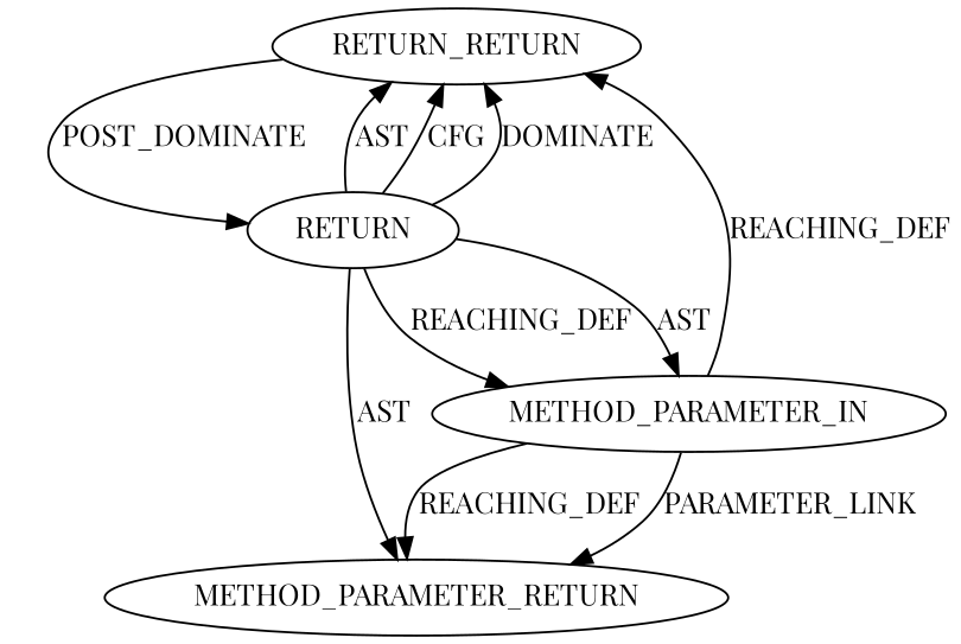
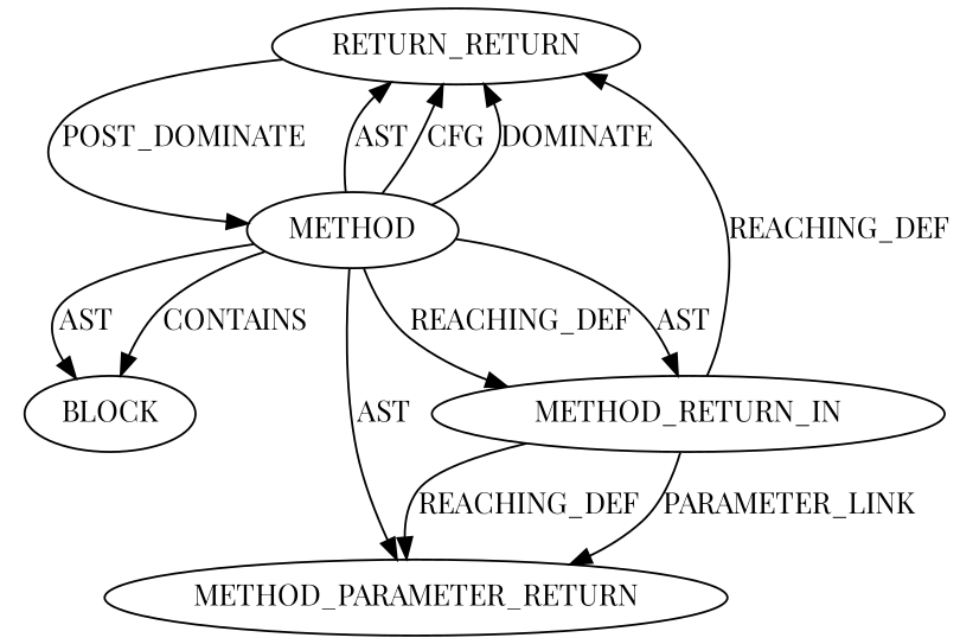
  digraph {
    fontname="Playfair Display"
    node [CODE="<empty>" EVALUATION_STRATEGY=BY_VALUE ORDER=1 TYPE_FULL_NAME=ANY fontname="Playfair Display"]
    edge [fontname="Playfair Display"]
    n1 [CODE=RET ORDER=2 label=RETURN_RETURN]
-   n2 [AST_PARENT_FULL_NAME="<global>" AST_PARENT_TYPE=NAMESPACE_BLOCK FILENAME="<empty>" FULL_NAME=ceph_con_reset_session IS_EXTERNAL=true NAME=ceph_con_reset_session ORDER=0 label=RETURN EVALUATION_STRATEGY="" TYPE_FULL_NAME=""]
+   n2 [AST_PARENT_FULL_NAME="<global>" AST_PARENT_TYPE=NAMESPACE_BLOCK FILENAME="<empty>" FULL_NAME=ceph_con_reset_session IS_EXTERNAL=true NAME=ceph_con_reset_session ORDER=0 label=METHOD EVALUATION_STRATEGY="" TYPE_FULL_NAME=""]
+   n3 [ARGUMENT_INDEX=1 label=BLOCK EVALUATION_STRATEGY=""]
    n4 [CODE=p1 INDEX=1 IS_VARIADIC=false NAME=p1 label=METHOD_PARAMETER_RETURN]
-   n5 [CODE=p1 INDEX=1 IS_VARIADIC=false NAME=p1 label=METHOD_PARAMETER_IN]
+   n5 [CODE=p1 INDEX=1 IS_VARIADIC=false NAME=p1 label=METHOD_RETURN_IN]
    n1 -> n2 [label=POST_DOMINATE]
    n2 -> n1 [label=AST]
    n2 -> n1 [label=CFG]
    n2 -> n1 [label=DOMINATE]
+   n2 -> n3 [label=AST]
+   n2 -> n3 [label=CONTAINS]
    n2 -> n4 [label=AST]
    n2 -> n5 [label=REACHING_DEF]
    n2 -> n5 [label=AST]
    n5 -> n1 [VARIABLE=p1 label=REACHING_DEF]
    n5 -> n4 [VARIABLE=p1 label=REACHING_DEF]
    n5 -> n4 [label=PARAMETER_LINK]
  }
